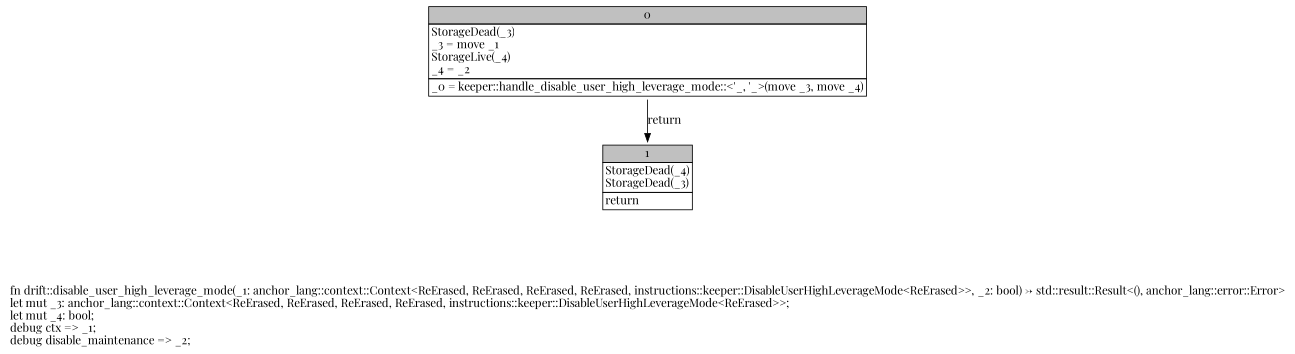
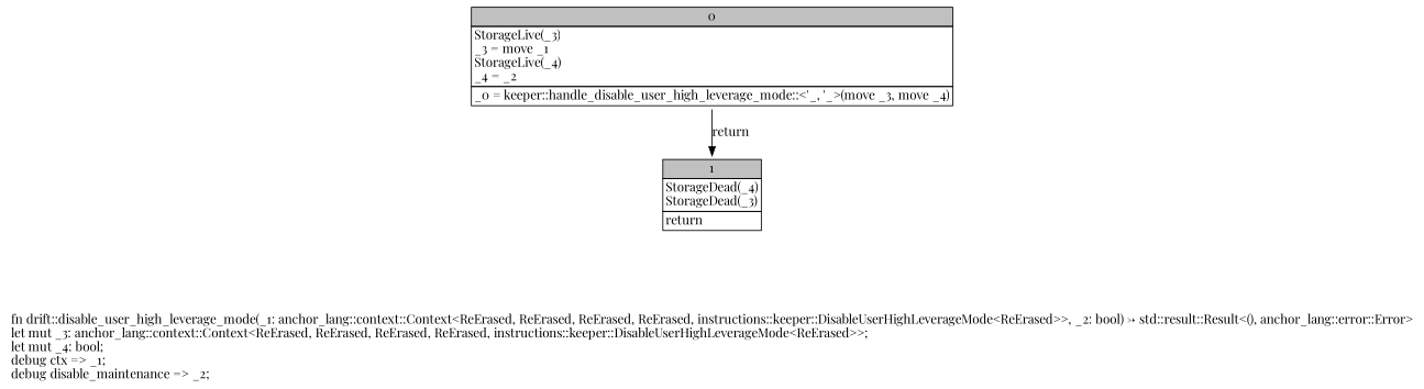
  digraph {
    fontname="Playfair Display"
    label=<fn drift::disable_user_high_leverage_mode(_1: anchor_lang::context::Context&lt;ReErased, ReErased, ReErased, ReErased, instructions::keeper::DisableUserHighLeverageMode&lt;ReErased&gt;&gt;, _2: bool) -&gt; std::result::Result&lt;(), anchor_lang::error::Error&gt;<br align="left"/>let mut _3: anchor_lang::context::Context&lt;ReErased, ReErased, ReErased, ReErased, instructions::keeper::DisableUserHighLeverageMode&lt;ReErased&gt;&gt;;<br align="left"/>let mut _4: bool;<br align="left"/>debug ctx =&gt; _1;<br align="left"/>debug disable_maintenance =&gt; _2;<br align="left"/>>
    node [fontname="Playfair Display" shape=none]
-   n1 [label=<<table border="0" cellborder="1" cellspacing="0"><tr><td bgcolor="gray" align="center" colspan="1">0</td></tr><tr><td align="left" balign="left">StorageDead(_3)<br/>_3 = move _1<br/>StorageLive(_4)<br/>_4 = _2<br/></td></tr><tr><td align="left">_0 = keeper::handle_disable_user_high_leverage_mode::&lt;'_, '_&gt;(move _3, move _4)</td></tr></table>>]
+   n1 [label=<<table border="0" cellborder="1" cellspacing="0"><tr><td bgcolor="gray" align="center" colspan="1">0</td></tr><tr><td align="left" balign="left">StorageLive(_3)<br/>_3 = move _1<br/>StorageLive(_4)<br/>_4 = _2<br/></td></tr><tr><td align="left">_0 = keeper::handle_disable_user_high_leverage_mode::&lt;'_, '_&gt;(move _3, move _4)</td></tr></table>>]
    n2 [label=<<table border="0" cellborder="1" cellspacing="0"><tr><td bgcolor="gray" align="center" colspan="1">1</td></tr><tr><td align="left" balign="left">StorageDead(_4)<br/>StorageDead(_3)<br/></td></tr><tr><td align="left">return</td></tr></table>>]
    n1 -> n2 [fontname="Playfair Display" label=return]
  }
